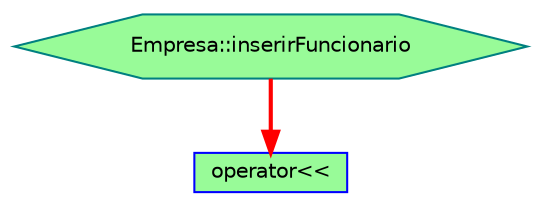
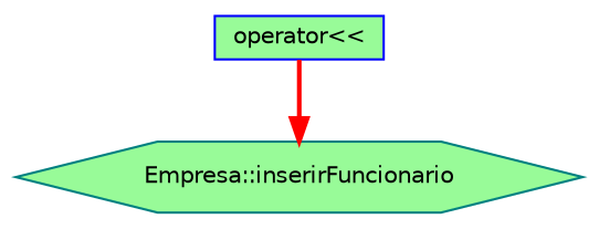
  digraph {
    rankdir=TB
    node [fillcolor=palegreen fontname=Helvetica fontsize=10 style=filled]
    n1 [color=teal fontcolor=black height=0.2 label="Empresa::inserirFuncionario" shape=hexagon width=0.4]
    n2 [color=blue height=0.2 label="operator\<\<" shape=box width=0.4]
-   n1 -> n2 [color=red fontname=Helvetica fontsize=10 labelfontname=Helvetica labelfontsize=10 style=bold]
+   n2 -> n1 [color=red fontname=Helvetica fontsize=10 labelfontname=Helvetica labelfontsize=10 style=bold]
  }
